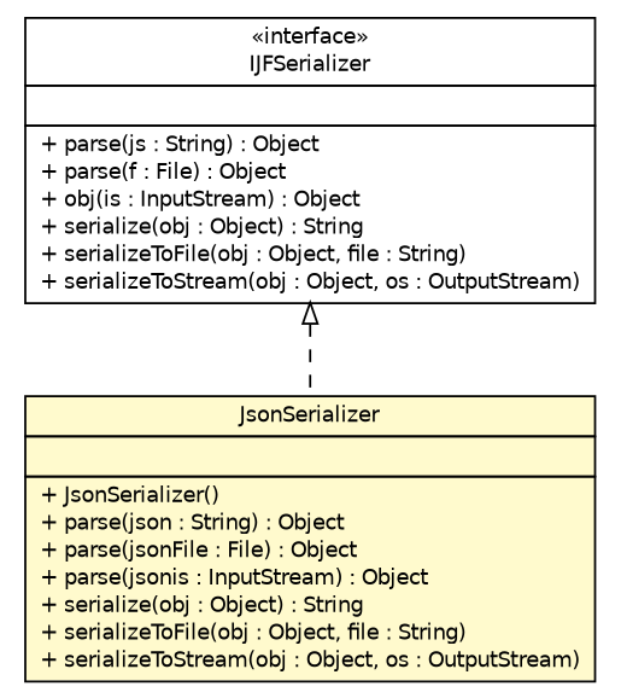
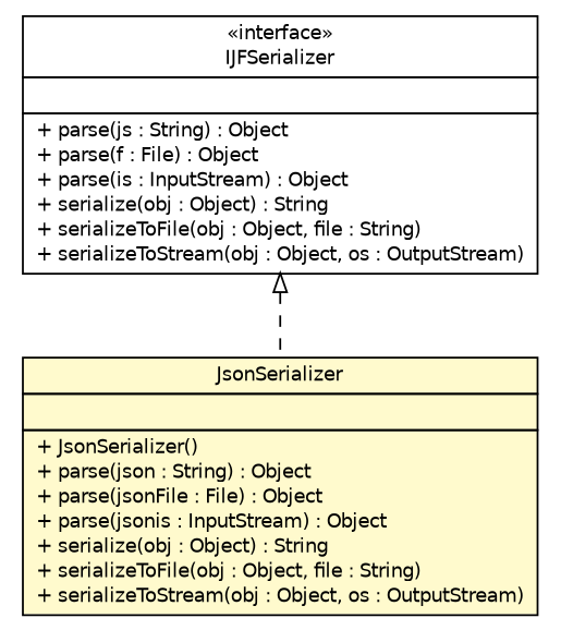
  digraph {
    nodesep=0.25
    ranksep=0.5
    node [fontcolor=black fontname=Helvetica fontsize=10.0 shape=plaintext]
    n1 [label=<<table title="org.fringe.jf.json.JsonSerializer" border="0" cellborder="1" cellspacing="0" cellpadding="2" port="p" bgcolor="lemonChiffon" href="./JsonSerializer.html"> 		<tr><td><table border="0" cellspacing="0" cellpadding="1"> <tr><td align="center" balign="center"> JsonSerializer </td></tr> 		</table></td></tr> 		<tr><td><table border="0" cellspacing="0" cellpadding="1"> <tr><td align="left" balign="left">  </td></tr> 		</table></td></tr> 		<tr><td><table border="0" cellspacing="0" cellpadding="1"> <tr><td align="left" balign="left"> + JsonSerializer() </td></tr> <tr><td align="left" balign="left"> + parse(json : String) : Object </td></tr> <tr><td align="left" balign="left"> + parse(jsonFile : File) : Object </td></tr> <tr><td align="left" balign="left"> + parse(jsonis : InputStream) : Object </td></tr> <tr><td align="left" balign="left"> + serialize(obj : Object) : String </td></tr> <tr><td align="left" balign="left"> + serializeToFile(obj : Object, file : String) </td></tr> <tr><td align="left" balign="left"> + serializeToStream(obj : Object, os : OutputStream) </td></tr> 		</table></td></tr> 		</table>>]
-   n2 [label=<<table title="org.fringe.jf.json.IJFSerializer" border="0" cellborder="1" cellspacing="0" cellpadding="2" port="p" href="./IJFSerializer.html"> 		<tr><td><table border="0" cellspacing="0" cellpadding="1"> <tr><td align="center" balign="center"> &#171;interface&#187; </td></tr> <tr><td align="center" balign="center"> IJFSerializer </td></tr> 		</table></td></tr> 		<tr><td><table border="0" cellspacing="0" cellpadding="1"> <tr><td align="left" balign="left">  </td></tr> 		</table></td></tr> 		<tr><td><table border="0" cellspacing="0" cellpadding="1"> <tr><td align="left" balign="left"> + parse(js : String) : Object </td></tr> <tr><td align="left" balign="left"> + parse(f : File) : Object </td></tr> <tr><td align="left" balign="left"> + obj(is : InputStream) : Object </td></tr> <tr><td align="left" balign="left"> + serialize(obj : Object) : String </td></tr> <tr><td align="left" balign="left"> + serializeToFile(obj : Object, file : String) </td></tr> <tr><td align="left" balign="left"> + serializeToStream(obj : Object, os : OutputStream) </td></tr> 		</table></td></tr> 		</table>>]
+   n2 [label=<<table title="org.fringe.jf.json.IJFSerializer" border="0" cellborder="1" cellspacing="0" cellpadding="2" port="p" href="./IJFSerializer.html"> 		<tr><td><table border="0" cellspacing="0" cellpadding="1"> <tr><td align="center" balign="center"> &#171;interface&#187; </td></tr> <tr><td align="center" balign="center"> IJFSerializer </td></tr> 		</table></td></tr> 		<tr><td><table border="0" cellspacing="0" cellpadding="1"> <tr><td align="left" balign="left">  </td></tr> 		</table></td></tr> 		<tr><td><table border="0" cellspacing="0" cellpadding="1"> <tr><td align="left" balign="left"> + parse(js : String) : Object </td></tr> <tr><td align="left" balign="left"> + parse(f : File) : Object </td></tr> <tr><td align="left" balign="left"> + parse(is : InputStream) : Object </td></tr> <tr><td align="left" balign="left"> + serialize(obj : Object) : String </td></tr> <tr><td align="left" balign="left"> + serializeToFile(obj : Object, file : String) </td></tr> <tr><td align="left" balign="left"> + serializeToStream(obj : Object, os : OutputStream) </td></tr> 		</table></td></tr> 		</table>>]
    n2 -> n1 [arrowtail=empty dir=back fontname=Helvetica fontsize=10 headport=p labelfontname=Helvetica labelfontsize=10 style=dashed tailport=p]
  }
